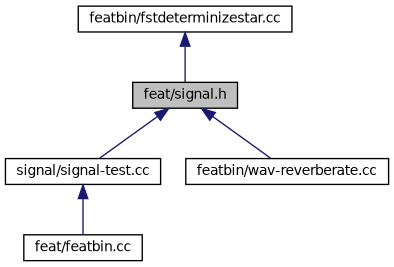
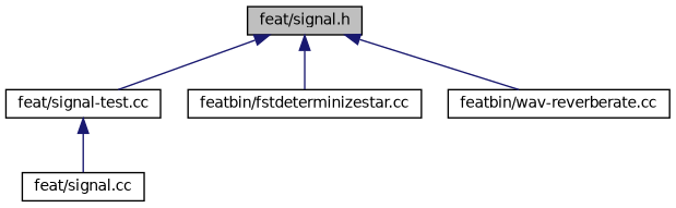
  digraph {
    node [color=black fillcolor=white fontname=Helvetica fontsize=10 shape=record style=filled]
    edge [color=midnightblue dir=back fontname=Helvetica fontsize=10 labelfontname=Helvetica labelfontsize=10 style=solid]
    n1 [fillcolor=grey75 fontcolor=black height=0.2 label="feat/signal.h" width=0.4]
-   n2 [height=0.2 label="signal/signal-test.cc" width=0.4]
+   n2 [height=0.2 label="feat/signal-test.cc" width=0.4]
    n3 [height=0.2 label="featbin/fstdeterminizestar.cc" width=0.4]
    n4 [height=0.2 label="featbin/wav-reverberate.cc" width=0.4]
-   n5 [height=0.2 label="feat/featbin.cc" width=0.4]
+   n5 [height=0.2 label="feat/signal.cc" width=0.4]
    n1 -> n2
-   n3 -> n1
+   n1 -> n3
    n1 -> n4
    n2 -> n5
  }
